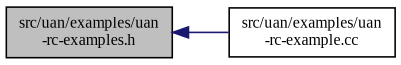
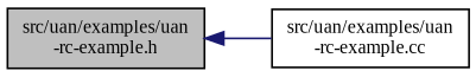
  digraph {
    rankdir=LR
    fontname="Liberation Serif"
    node [color=black fontname="Liberation Serif" fontsize=10 shape=record style=filled]
-   n1 [fillcolor=grey75 fontcolor=black height=0.2 label="src/uan/examples/uan\l-rc-examples.h" width=0.4]
+   n1 [fillcolor=grey75 fontcolor=black height=0.2 label="src/uan/examples/uan\l-rc-example.h" width=0.4]
    n2 [fillcolor=white height=0.2 label="src/uan/examples/uan\l-rc-example.cc" width=0.4]
    n1 -> n2 [color=midnightblue dir=back fontname="Liberation Serif" fontsize=10 labelfontname=Helvetica labelfontsize=10 style=solid]
  }
